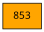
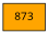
  digraph {
    concentrate=true
    rankdir=UD
    fontname="Noto Sans"
-   n1 [label=853 shape=record style=filled fillcolor=orange fontname="Noto Sans"]
+   n1 [label=873 shape=record style=filled fillcolor=orange fontname="Noto Sans"]
  }
